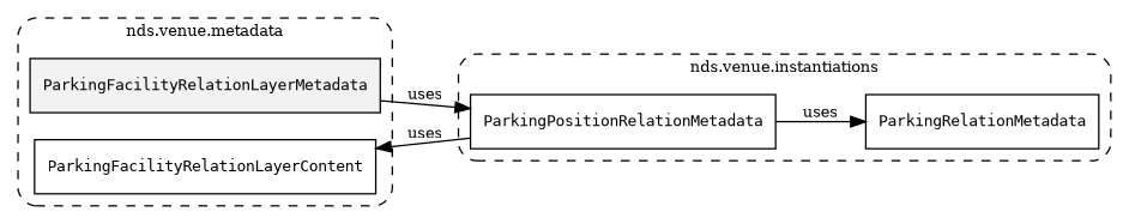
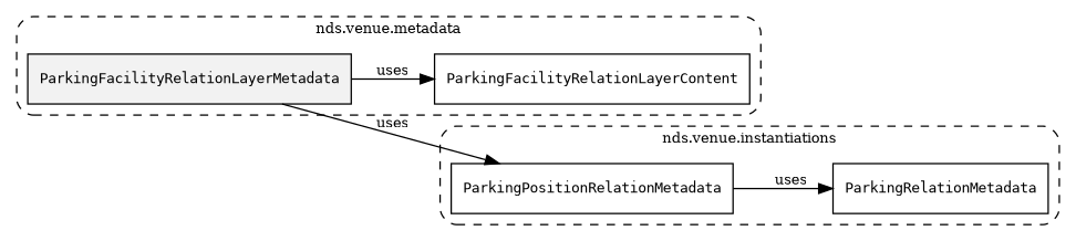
  digraph {
    fontsize=10
    rankdir=LR
    node [fontsize=10 shape=box]
    edge [fontsize=10]
    n1 [fillcolor="#0000000D" label=<<font face="monospace"><table align="center" border="0" cellspacing="0" cellpadding="0"><tr><td href="../../../content/packages/nds.venue.metadata.html#Structure-ParkingFacilityRelationLayerMetadata" title="Structure defined in nds.venue.metadata">ParkingFacilityRelationLayerMetadata</td></tr></table></font>> style=filled]
    n2 [label=<<font face="monospace"><table align="center" border="0" cellspacing="0" cellpadding="0"><tr><td href="../../../content/packages/nds.venue.metadata.html#Bitmask-ParkingFacilityRelationLayerContent" title="Bitmask defined in nds.venue.metadata">ParkingFacilityRelationLayerContent</td></tr></table></font>>]
    n3 [label=<<font face="monospace"><table align="center" border="0" cellspacing="0" cellpadding="0"><tr><td href="../../../content/packages/nds.venue.instantiations.html#InstantiateType-ParkingRelationMetadata" title="InstantiateType defined in nds.venue.instantiations">ParkingRelationMetadata</td></tr></table></font>>]
    n4 [label=<<font face="monospace"><table align="center" border="0" cellspacing="0" cellpadding="0"><tr><td href="../../../content/packages/nds.venue.instantiations.html#InstantiateType-ParkingPositionRelationMetadata" title="InstantiateType defined in nds.venue.instantiations">ParkingPositionRelationMetadata</td></tr></table></font>>]
    subgraph cluster_1 {
      label="nds.venue.metadata"
      style="dashed, rounded"
      n1
      n2
    }
    subgraph cluster_2 {
      label="nds.venue.instantiations"
      style="dashed, rounded"
      n3
      n4
    }
-   n4 -> n2 [label=uses]
+   n1 -> n2 [label=uses]
    n1 -> n4 [label=uses]
    n4 -> n3 [label=uses]
  }
